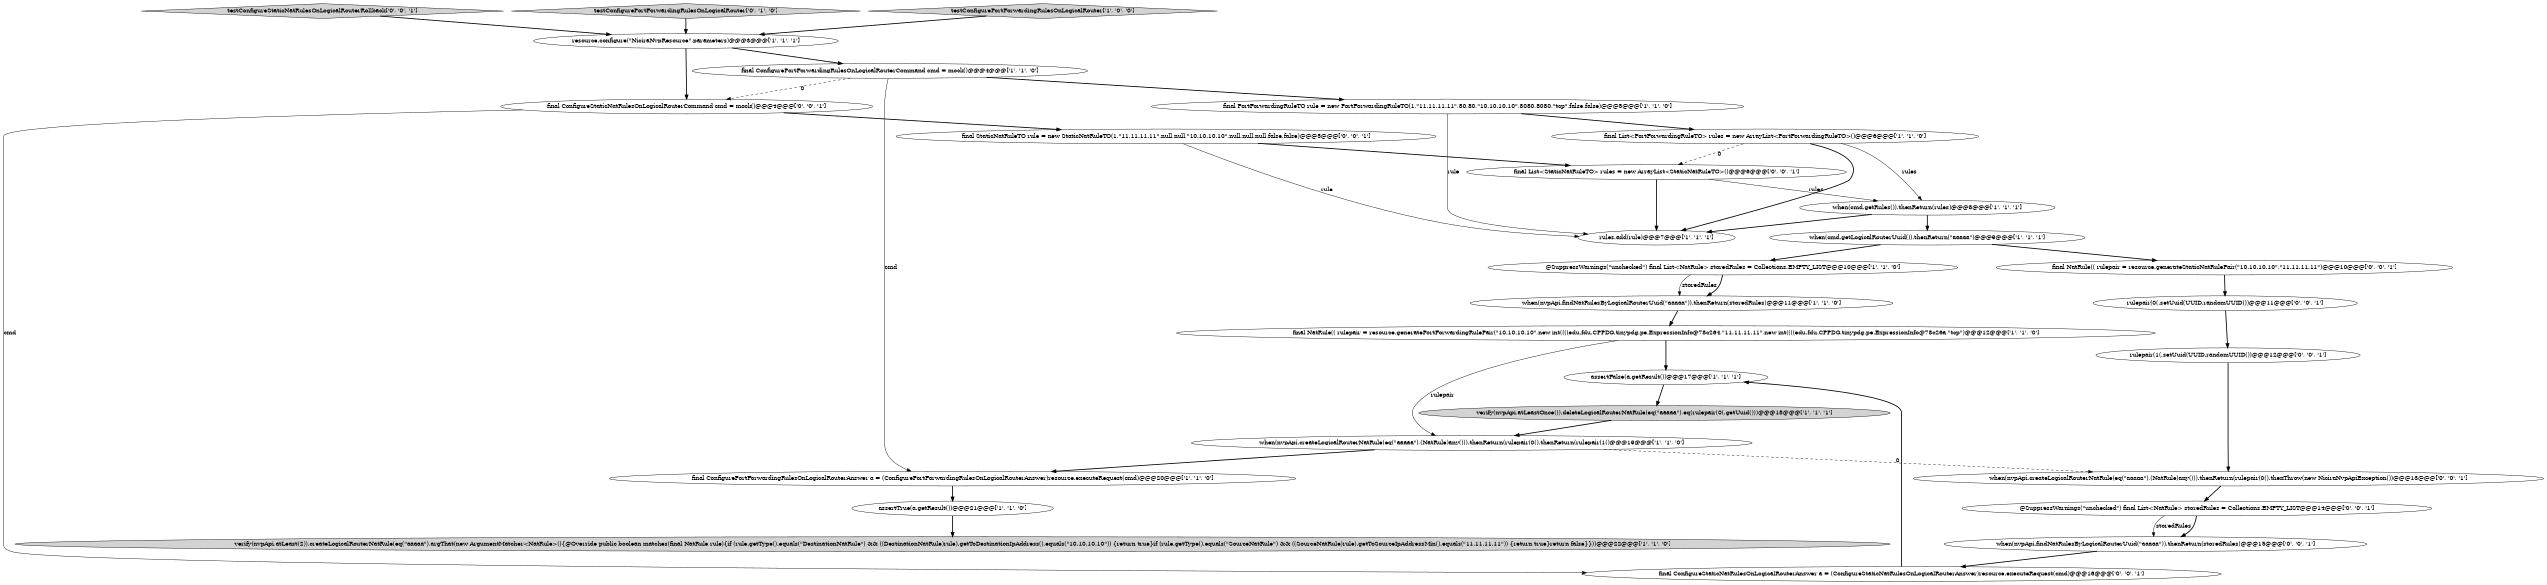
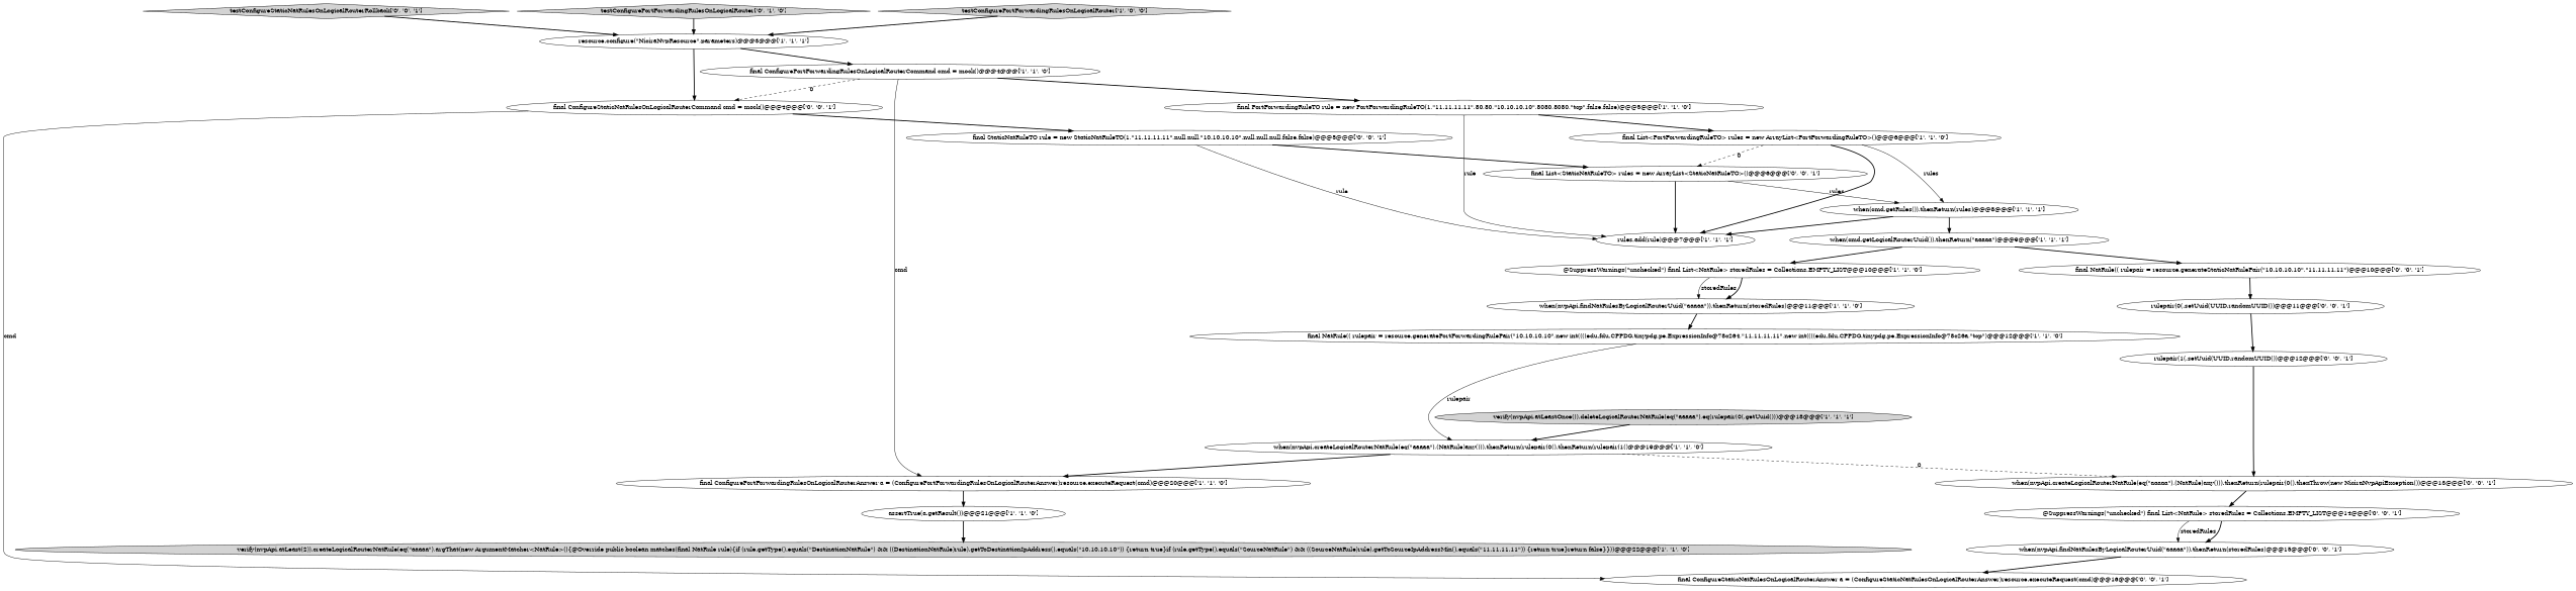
  digraph {
    node [fillcolor=white shape=ellipse style=filled]
    edge [style=bold]
    n1 [label="final List<PortForwardingRuleTO> rules = new ArrayList<PortForwardingRuleTO>()@@@6@@@['1', '1', '0']"]
    n2 [label="when(cmd.getRules()).thenReturn(rules)@@@8@@@['1', '1', '1']"]
    n3 [label="final List<StaticNatRuleTO> rules = new ArrayList<StaticNatRuleTO>()@@@6@@@['0', '0', '1']"]
    n4 [label="rules.add(rule)@@@7@@@['1', '1', '1']"]
    n5 [label="when(cmd.getLogicalRouterUuid()).thenReturn(\"aaaaa\")@@@9@@@['1', '1', '1']"]
    n6 [label="final ConfigureStaticNatRulesOnLogicalRouterCommand cmd = mock()@@@4@@@['0', '0', '1']"]
    n7 [label="final StaticNatRuleTO rule = new StaticNatRuleTO(1,\"11.11.11.11\",null,null,\"10.10.10.10\",null,null,null,false,false)@@@5@@@['0', '0', '1']"]
    n8 [label="final ConfigureStaticNatRulesOnLogicalRouterAnswer a = (ConfigureStaticNatRulesOnLogicalRouterAnswer)resource.executeRequest(cmd)@@@16@@@['0', '0', '1']"]
-   n9 [label="assertFalse(a.getResult())@@@17@@@['1', '1', '1']"]
    n10 [label="@SuppressWarnings(\"unchecked\") final List<NatRule> storedRules = Collections.EMPTY_LIST@@@10@@@['1', '1', '0']"]
    n11 [label="when(nvpApi.findNatRulesByLogicalRouterUuid(\"aaaaa\")).thenReturn(storedRules)@@@11@@@['1', '1', '0']"]
    n12 [label="final NatRule(( rulepair = resource.generatePortForwardingRulePair(\"10.10.10.10\",new int((((edu.fdu.CPPDG.tinypdg.pe.ExpressionInfo@78c264,\"11.11.11.11\",new int((((edu.fdu.CPPDG.tinypdg.pe.ExpressionInfo@78c26a,\"tcp\")@@@12@@@['1', '1', '0']"]
    n13 [label="final NatRule(( rulepair = resource.generateStaticNatRulePair(\"10.10.10.10\",\"11.11.11.11\")@@@10@@@['0', '0', '1']"]
    n14 [fillcolor=lightgray label="testConfigureStaticNatRulesOnLogicalRouterRollback['0', '0', '1']" shape=diamond]
    n15 [label="resource.configure(\"NiciraNvpResource\",parameters)@@@3@@@['1', '1', '1']"]
    n16 [label="final ConfigurePortForwardingRulesOnLogicalRouterCommand cmd = mock()@@@4@@@['1', '1', '0']"]
    n17 [label="assertTrue(a.getResult())@@@21@@@['1', '1', '0']"]
    n18 [fillcolor=lightgray label="verify(nvpApi,atLeast(2)).createLogicalRouterNatRule(eq(\"aaaaa\"),argThat(new ArgumentMatcher<NatRule>(){@Override public boolean matches(final NatRule rule){if (rule.getType().equals(\"DestinationNatRule\") && ((DestinationNatRule)rule).getToDestinationIpAddress().equals(\"10.10.10.10\")) {return true}if (rule.getType().equals(\"SourceNatRule\") && ((SourceNatRule)rule).getToSourceIpAddressMin().equals(\"11.11.11.11\")) {return true}return false}}))@@@22@@@['1', '1', '0']"]
    n19 [label="final ConfigurePortForwardingRulesOnLogicalRouterAnswer a = (ConfigurePortForwardingRulesOnLogicalRouterAnswer)resource.executeRequest(cmd)@@@20@@@['1', '1', '0']"]
    n20 [label="final PortForwardingRuleTO rule = new PortForwardingRuleTO(1,\"11.11.11.11\",80,80,\"10.10.10.10\",8080,8080,\"tcp\",false,false)@@@5@@@['1', '1', '0']"]
    n21 [label="when(nvpApi.createLogicalRouterNatRule(eq(\"aaaaa\"),(NatRule)any())).thenReturn(rulepair(0().thenReturn(rulepair(1()@@@19@@@['1', '1', '0']"]
    n22 [fillcolor=lightgray label="verify(nvpApi,atLeastOnce()).deleteLogicalRouterNatRule(eq(\"aaaaa\"),eq(rulepair(0(.getUuid()))@@@18@@@['1', '1', '1']"]
    n23 [label="when(nvpApi.createLogicalRouterNatRule(eq(\"aaaaa\"),(NatRule)any())).thenReturn(rulepair(0().thenThrow(new NiciraNvpApiException())@@@13@@@['0', '0', '1']"]
    n24 [label="when(nvpApi.findNatRulesByLogicalRouterUuid(\"aaaaa\")).thenReturn(storedRules)@@@15@@@['0', '0', '1']"]
    n25 [fillcolor=lightgray label="testConfigurePortForwardingRulesOnLogicalRouter['0', '1', '0']" shape=diamond]
    n26 [fillcolor=lightgray label="testConfigurePortForwardingRulesOnLogicalRouter['1', '0', '0']" shape=diamond]
    n27 [label="rulepair(0(.setUuid(UUID.randomUUID())@@@11@@@['0', '0', '1']"]
    n28 [label="rulepair(1(.setUuid(UUID.randomUUID())@@@12@@@['0', '0', '1']"]
    n29 [label="@SuppressWarnings(\"unchecked\") final List<NatRule> storedRules = Collections.EMPTY_LIST@@@14@@@['0', '0', '1']"]
    n1 -> n2 [label=rules style=solid]
    n1 -> n3 [label=0 style=dashed]
    n1 -> n4
    n2 -> n4
    n2 -> n5
    n3 -> n2 [label=rules style=solid]
    n3 -> n4
    n5 -> n10
    n5 -> n13
    n6 -> n7
    n6 -> n8 [label=cmd style=solid]
    n7 -> n3
    n7 -> n4 [label=rule style=solid]
-   n8 -> n9
-   n9 -> n22
    n10 -> n11 [label=storedRules style=solid]
    n10 -> n11
    n11 -> n12
-   n12 -> n9
    n12 -> n21 [label=rulepair style=solid]
    n13 -> n27
    n14 -> n15
    n15 -> n6
    n15 -> n16
    n16 -> n6 [label=0 style=dashed]
    n16 -> n19 [label=cmd style=solid]
    n16 -> n20
    n17 -> n18
    n19 -> n17
    n20 -> n1
    n20 -> n4 [label=rule style=solid]
    n21 -> n19
    n21 -> n23 [label=0 style=dashed]
    n22 -> n21
    n23 -> n29
    n24 -> n8
    n25 -> n15
    n26 -> n15
    n27 -> n28
    n28 -> n23
    n29 -> n24 [label=storedRules style=solid]
    n29 -> n24
  }
